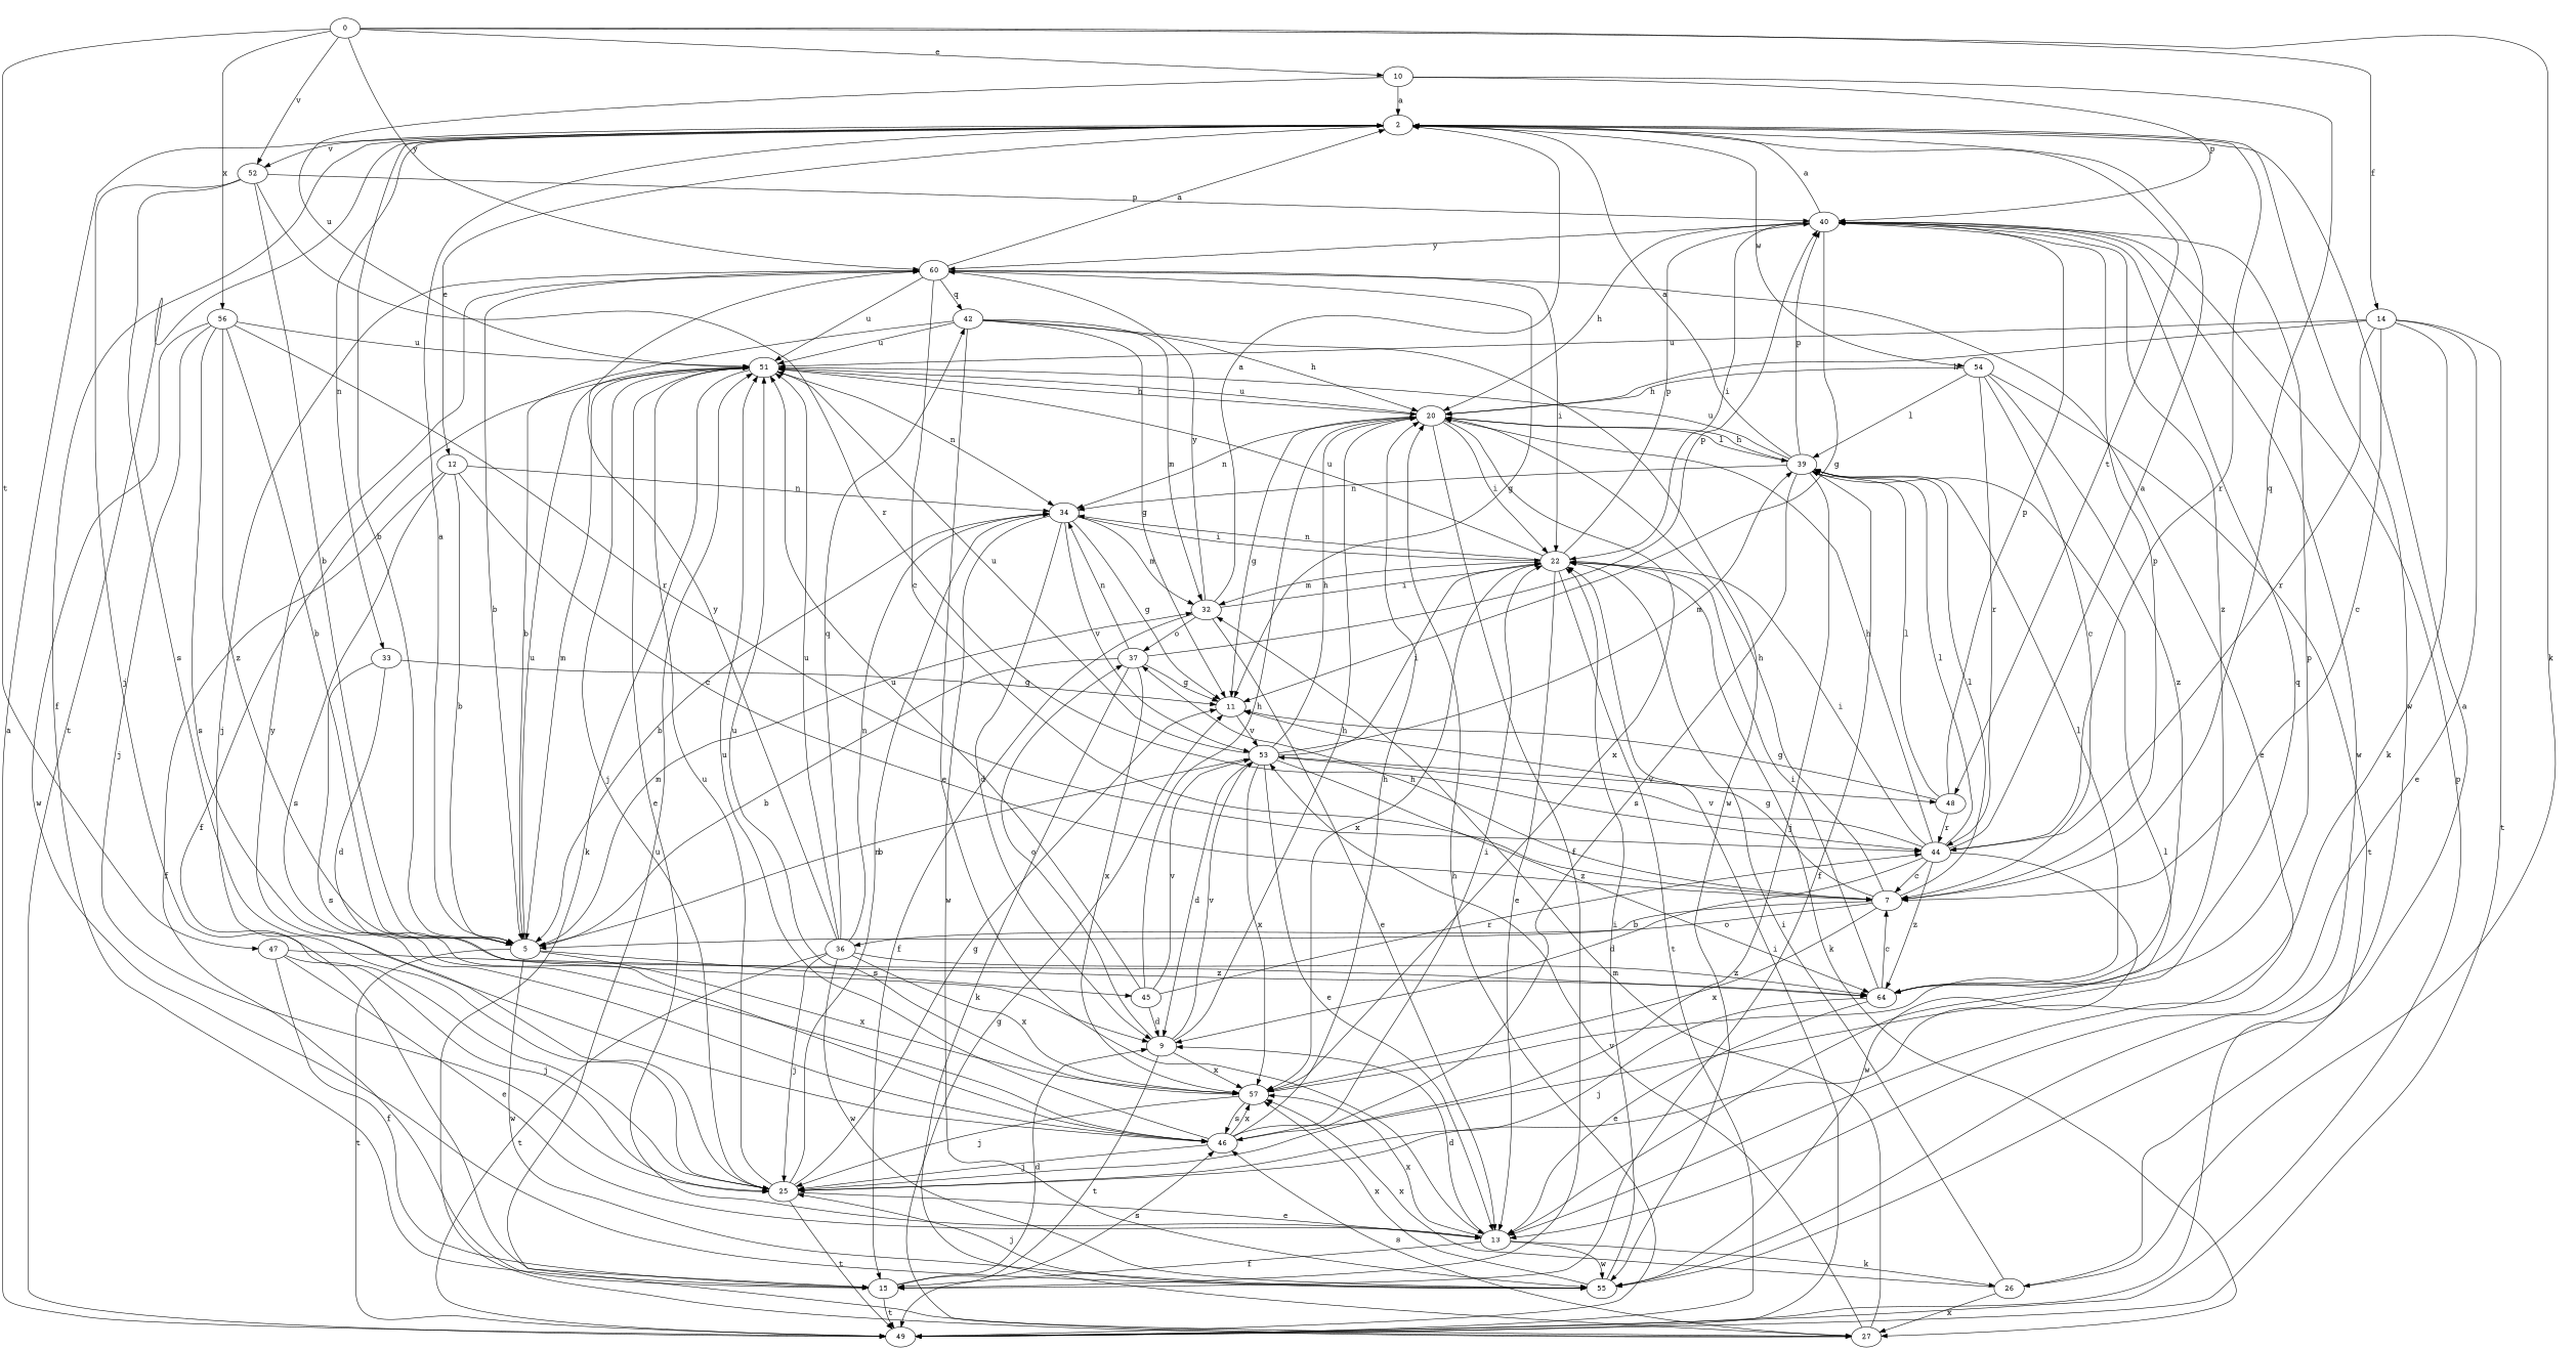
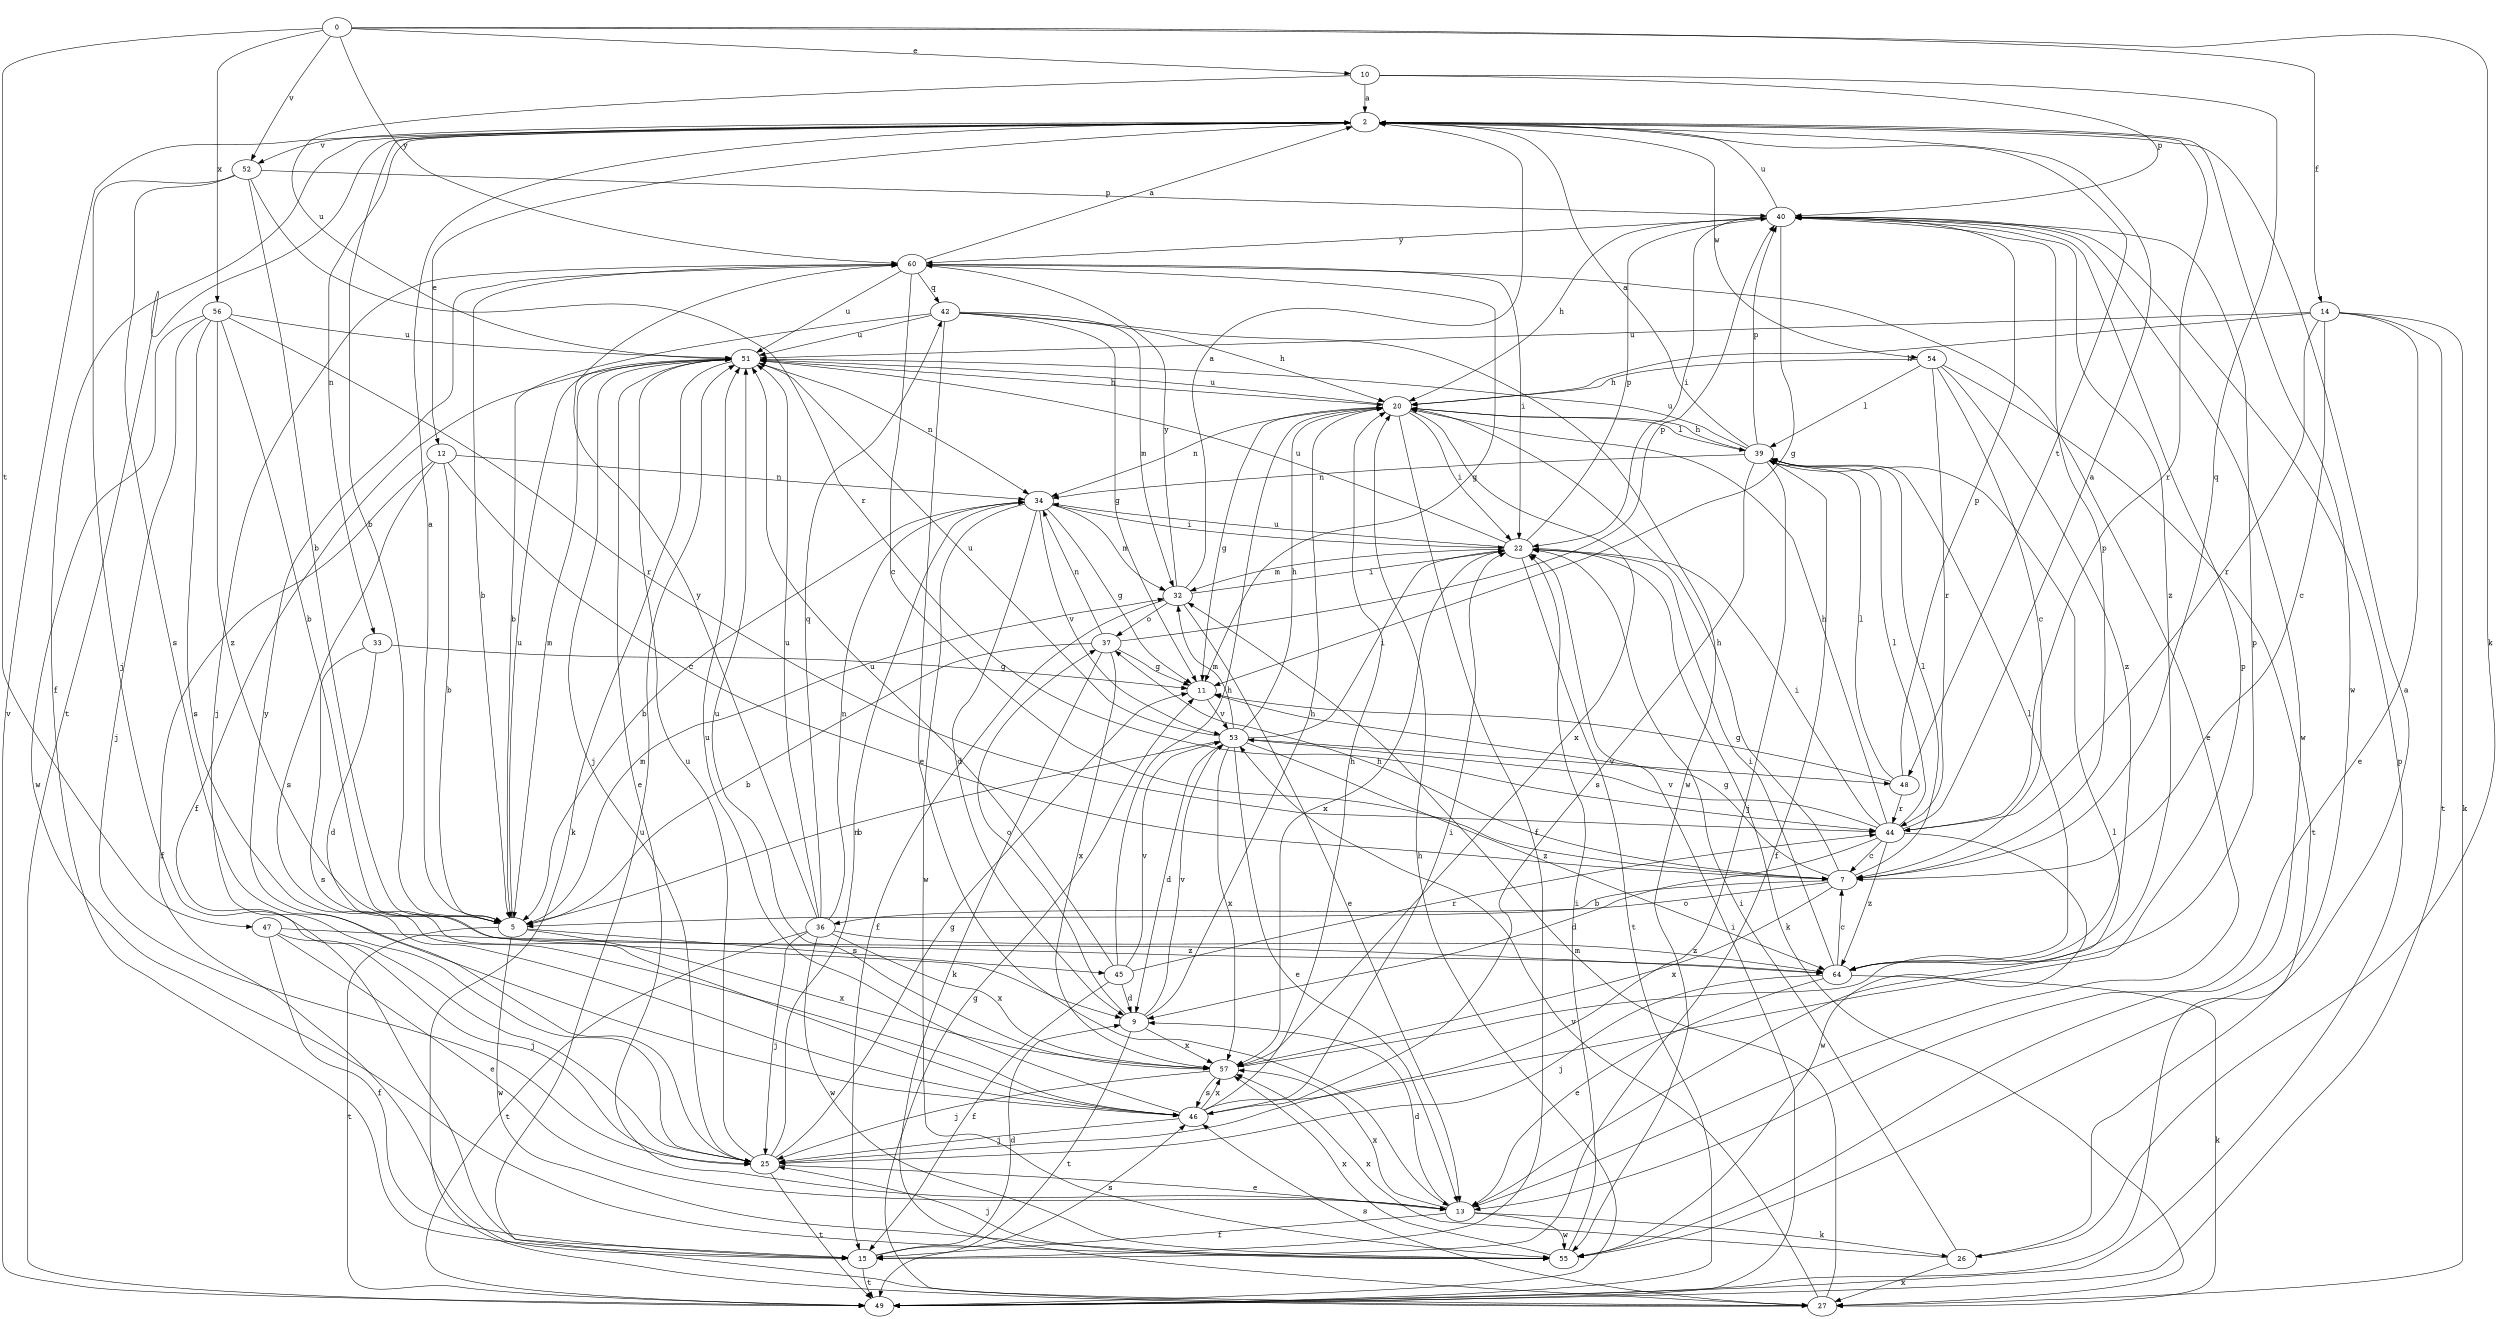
  strict digraph {
    fontname="Courier Prime"
    node [fontname="Courier Prime"]
    edge [fontname="Courier Prime"]
    0
    10
    14
    26
    47
    52
    56
    60
    2
    51
    7
    40
    44
    49
    20
    13
    27
    57
    22
    15
    25
    64
    5
    46
    55
    n26 [label=11]
    42
    12
    33
    48
    54
    32
    45
    34
    9
    n36 [label=39]
    53
    37
    36
    0 -> 10 [label=e]
    0 -> 14 [label=f]
    0 -> 26 [label=k]
    0 -> 47 [label=t]
    0 -> 52 [label=v]
    0 -> 56 [label=x]
    0 -> 60 [label=y]
    10 -> 2 [label=a]
    10 -> 51 [label=u]
    10 -> 7 [label=q]
    10 -> 40 [label=p]
    14 -> 51 [label=u]
    14 -> 7 [label=c]
    14 -> 44 [label=r]
    14 -> 49 [label=t]
    14 -> 20 [label=h]
    14 -> 13 [label=e]
-   14 -> 25 [label=k]
+   14 -> 27 [label=k]
    26 -> 2 [label=a]
    26 -> 27 [label=x]
    26 -> 57 [label=x]
    26 -> 22 [label=i]
    47 -> 13 [label=e]
    47 -> 15 [label=f]
    47 -> 25 [label=j]
    47 -> 64 [label=z]
    52 -> 40 [label=p]
    52 -> 44 [label=r]
    52 -> 25 [label=j]
    52 -> 5 [label=b]
    52 -> 46 [label=s]
    56 -> 51 [label=u]
    56 -> 44 [label=r]
    56 -> 25 [label=j]
    56 -> 64 [label=z]
    56 -> 5 [label=b]
    56 -> 46 [label=s]
    56 -> 55 [label=w]
    60 -> 2 [label=a]
    60 -> 51 [label=u]
    60 -> 7 [label=c]
    60 -> 13 [label=e]
    60 -> 22 [label=i]
    60 -> 25 [label=j]
    60 -> 5 [label=b]
    60 -> n26 [label=g]
    60 -> 42 [label=q]
    2 -> 52 [label=v]
    2 -> 44 [label=r]
    2 -> 49 [label=t]
    2 -> 15 [label=f]
    2 -> 5 [label=b]
    2 -> 55 [label=w]
    2 -> 12 [label=e]
    2 -> 33 [label=n]
    2 -> 48 [label=t]
    2 -> 54 [label=w]
    51 -> 20 [label=h]
    51 -> 13 [label=e]
    51 -> 27 [label=k]
    51 -> 15 [label=f]
    51 -> 25 [label=j]
    51 -> 5 [label=m]
    51 -> 34 [label=n]
    7 -> 40 [label=p]
    7 -> 20 [label=h]
    7 -> 57 [label=x]
    7 -> 5 [label=b]
    7 -> n26 [label=g]
    7 -> n36 [label=l]
    7 -> 37 [label=h]
    7 -> 36 [label=o]
    40 -> 60 [label=y]
-   40 -> 2 [label=a]
+   40 -> 2 [label=u]
    40 -> 20 [label=h]
    40 -> 22 [label=i]
    40 -> 64 [label=z]
    40 -> 55 [label=w]
    40 -> n26 [label=g]
    44 -> 2 [label=a]
    44 -> 7 [label=c]
    44 -> 20 [label=h]
    44 -> 22 [label=i]
    44 -> 64 [label=z]
    44 -> 55 [label=w]
    44 -> 9 [label=d]
    44 -> n36 [label=l]
    44 -> 53 [label=v]
-   49 -> 2 [label=a]
+   49 -> 2 [label=v]
    49 -> 40 [label=p]
    49 -> 20 [label=h]
    49 -> 22 [label=i]
    20 -> 51 [label=u]
    20 -> 57 [label=x]
    20 -> 22 [label=i]
    20 -> 15 [label=f]
    20 -> n26 [label=g]
    20 -> 34 [label=n]
    20 -> n36 [label=l]
    13 -> 26 [label=k]
    13 -> 57 [label=x]
    13 -> 15 [label=f]
    13 -> 55 [label=w]
    13 -> 9 [label=d]
    13 -> n36 [label=l]
    27 -> 51 [label=u]
    27 -> 46 [label=s]
    27 -> n26 [label=g]
    27 -> 32 [label=m]
    27 -> 53 [label=v]
    57 -> 51 [label=u]
    57 -> 40 [label=p]
    57 -> 25 [label=j]
    57 -> 46 [label=s]
    22 -> 51 [label=u]
    22 -> 40 [label=p]
    22 -> 49 [label=t]
-   22 -> 13 [label=e]
    22 -> 27 [label=k]
    22 -> 57 [label=x]
    22 -> 32 [label=m]
-   22 -> 34 [label=n]
+   22 -> 34 [label=u]
    15 -> 49 [label=t]
    15 -> 46 [label=s]
    15 -> 9 [label=d]
    25 -> 60 [label=y]
    25 -> 51 [label=u]
    25 -> 49 [label=t]
    25 -> 13 [label=e]
    25 -> n26 [label=g]
    25 -> 34 [label=n]
    64 -> 7 [label=c]
    64 -> 13 [label=e]
+   64 -> 27 [label=k]
    64 -> 22 [label=i]
    64 -> 25 [label=j]
    64 -> n36 [label=l]
    5 -> 2 [label=a]
    5 -> 51 [label=u]
    5 -> 49 [label=t]
    5 -> 57 [label=x]
    5 -> 55 [label=w]
    5 -> 32 [label=m]
    5 -> 45 [label=s]
    46 -> 51 [label=u]
-   46 -> 40 [label=q]
+   46 -> 40 [label=p]
    46 -> 20 [label=h]
    46 -> 57 [label=x]
    46 -> 22 [label=i]
    46 -> 25 [label=j]
    55 -> 57 [label=x]
    55 -> 22 [label=i]
    55 -> 25 [label=j]
    n26 -> 53 [label=v]
    42 -> 51 [label=u]
    42 -> 20 [label=h]
    42 -> 13 [label=e]
    42 -> 5 [label=b]
    42 -> 55 [label=w]
    42 -> n26 [label=g]
    42 -> 32 [label=m]
    12 -> 7 [label=c]
    12 -> 15 [label=f]
    12 -> 5 [label=b]
    12 -> 46 [label=s]
    12 -> 34 [label=n]
    33 -> 46 [label=s]
    33 -> n26 [label=g]
    33 -> 9 [label=d]
    48 -> 40 [label=p]
    48 -> 44 [label=r]
    48 -> n26 [label=g]
    48 -> n36 [label=l]
    54 -> 7 [label=c]
    54 -> 44 [label=r]
    54 -> 49 [label=t]
    54 -> 20 [label=h]
    54 -> 64 [label=z]
    54 -> n36 [label=l]
    32 -> 60 [label=y]
    32 -> 2 [label=a]
    32 -> 13 [label=e]
    32 -> 22 [label=i]
    32 -> 15 [label=f]
    32 -> 37 [label=o]
    45 -> 51 [label=u]
    45 -> 44 [label=r]
    45 -> 20 [label=h]
+   45 -> 15 [label=f]
    45 -> 9 [label=d]
    45 -> 53 [label=v]
    34 -> 22 [label=i]
    34 -> 5 [label=b]
    34 -> 55 [label=w]
    34 -> n26 [label=g]
    34 -> 32 [label=m]
    34 -> 9 [label=d]
    34 -> 53 [label=v]
    9 -> 49 [label=t]
    9 -> 20 [label=h]
    9 -> 57 [label=x]
    9 -> 53 [label=v]
    9 -> 37 [label=o]
    n36 -> 2 [label=a]
    n36 -> 51 [label=u]
    n36 -> 40 [label=p]
    n36 -> 20 [label=h]
    n36 -> 15 [label=f]
    n36 -> 25 [label=j]
    n36 -> 46 [label=s]
    n36 -> 34 [label=n]
    53 -> 51 [label=u]
    53 -> 20 [label=h]
    53 -> 13 [label=e]
    53 -> 57 [label=x]
    53 -> 22 [label=i]
    53 -> 64 [label=z]
    53 -> 5 [label=b]
    53 -> 48 [label=v]
-   53 -> n36 [label=m]
+   53 -> 32 [label=m]
    53 -> 9 [label=d]
    37 -> 40 [label=p]
    37 -> 27 [label=k]
    37 -> 57 [label=x]
    37 -> 5 [label=b]
    37 -> n26 [label=g]
    37 -> 34 [label=n]
    36 -> 60 [label=y]
    36 -> 51 [label=u]
    36 -> 49 [label=t]
    36 -> 57 [label=x]
    36 -> 25 [label=j]
    36 -> 64 [label=z]
    36 -> 55 [label=w]
    36 -> 42 [label=q]
    36 -> 34 [label=n]
  }
